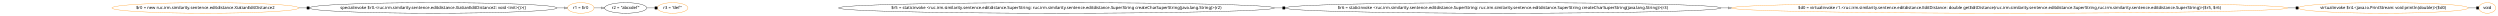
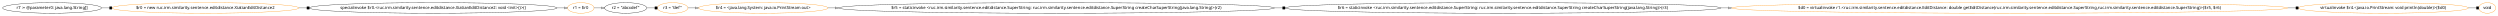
  digraph {
    fontname="Noto Sans"
    rankdir=LR
    node [color=darkorange fontname="Noto Sans"]
    edge [arrowhead=box fontname="Noto Sans"]
+   "r7 := @parameter0: java.lang.String[]" [color=black]
    "$r0 = new ruc.irm.similarity.sentence.editdistance.XiatianEditDistance2"
    "specialinvoke $r0.<ruc.irm.similarity.sentence.editdistance.XiatianEditDistance2: void <init>()>()" [color=black]
    "r1 = $r0"
    "r2 = \"abcxdef\"" [color=black]
    "r3 = \"def\""
+   "$r4 = <java.lang.System: java.io.PrintStream out>"
    "$r5 = staticinvoke <ruc.irm.similarity.sentence.editdistance.SuperString: ruc.irm.similarity.sentence.editdistance.SuperString createCharSuperString(java.lang.String)>(r2)" [color=black]
    "$r6 = staticinvoke <ruc.irm.similarity.sentence.editdistance.SuperString: ruc.irm.similarity.sentence.editdistance.SuperString createCharSuperString(java.lang.String)>(r3)" [color=black]
    "$d0 = virtualinvoke r1.<ruc.irm.similarity.sentence.editdistance.EditDistance: double getEditDistance(ruc.irm.similarity.sentence.editdistance.SuperString,ruc.irm.similarity.sentence.editdistance.SuperString)>($r5, $r6)"
    "virtualinvoke $r4.<java.io.PrintStream: void println(double)>($d0)"
    n12 [label=void]
+   "r7 := @parameter0: java.lang.String[]" -> "$r0 = new ruc.irm.similarity.sentence.editdistance.XiatianEditDistance2"
    "$r0 = new ruc.irm.similarity.sentence.editdistance.XiatianEditDistance2" -> "specialinvoke $r0.<ruc.irm.similarity.sentence.editdistance.XiatianEditDistance2: void <init>()>()"
    "specialinvoke $r0.<ruc.irm.similarity.sentence.editdistance.XiatianEditDistance2: void <init>()>()" -> "r1 = $r0" [arrowhead=onormal]
    "r1 = $r0" -> "r2 = \"abcxdef\"" [arrowhead=onormal]
    "r2 = \"abcxdef\"" -> "r3 = \"def\""
+   "r3 = \"def\"" -> "$r4 = <java.lang.System: java.io.PrintStream out>" [arrowhead=onormal]
+   "$r4 = <java.lang.System: java.io.PrintStream out>" -> "$r5 = staticinvoke <ruc.irm.similarity.sentence.editdistance.SuperString: ruc.irm.similarity.sentence.editdistance.SuperString createCharSuperString(java.lang.String)>(r2)" [arrowhead=onormal]
    "$r5 = staticinvoke <ruc.irm.similarity.sentence.editdistance.SuperString: ruc.irm.similarity.sentence.editdistance.SuperString createCharSuperString(java.lang.String)>(r2)" -> "$r6 = staticinvoke <ruc.irm.similarity.sentence.editdistance.SuperString: ruc.irm.similarity.sentence.editdistance.SuperString createCharSuperString(java.lang.String)>(r3)"
    "$r6 = staticinvoke <ruc.irm.similarity.sentence.editdistance.SuperString: ruc.irm.similarity.sentence.editdistance.SuperString createCharSuperString(java.lang.String)>(r3)" -> "$d0 = virtualinvoke r1.<ruc.irm.similarity.sentence.editdistance.EditDistance: double getEditDistance(ruc.irm.similarity.sentence.editdistance.SuperString,ruc.irm.similarity.sentence.editdistance.SuperString)>($r5, $r6)" [arrowhead=onormal]
    "$d0 = virtualinvoke r1.<ruc.irm.similarity.sentence.editdistance.EditDistance: double getEditDistance(ruc.irm.similarity.sentence.editdistance.SuperString,ruc.irm.similarity.sentence.editdistance.SuperString)>($r5, $r6)" -> "virtualinvoke $r4.<java.io.PrintStream: void println(double)>($d0)"
    "virtualinvoke $r4.<java.io.PrintStream: void println(double)>($d0)" -> n12
  }
